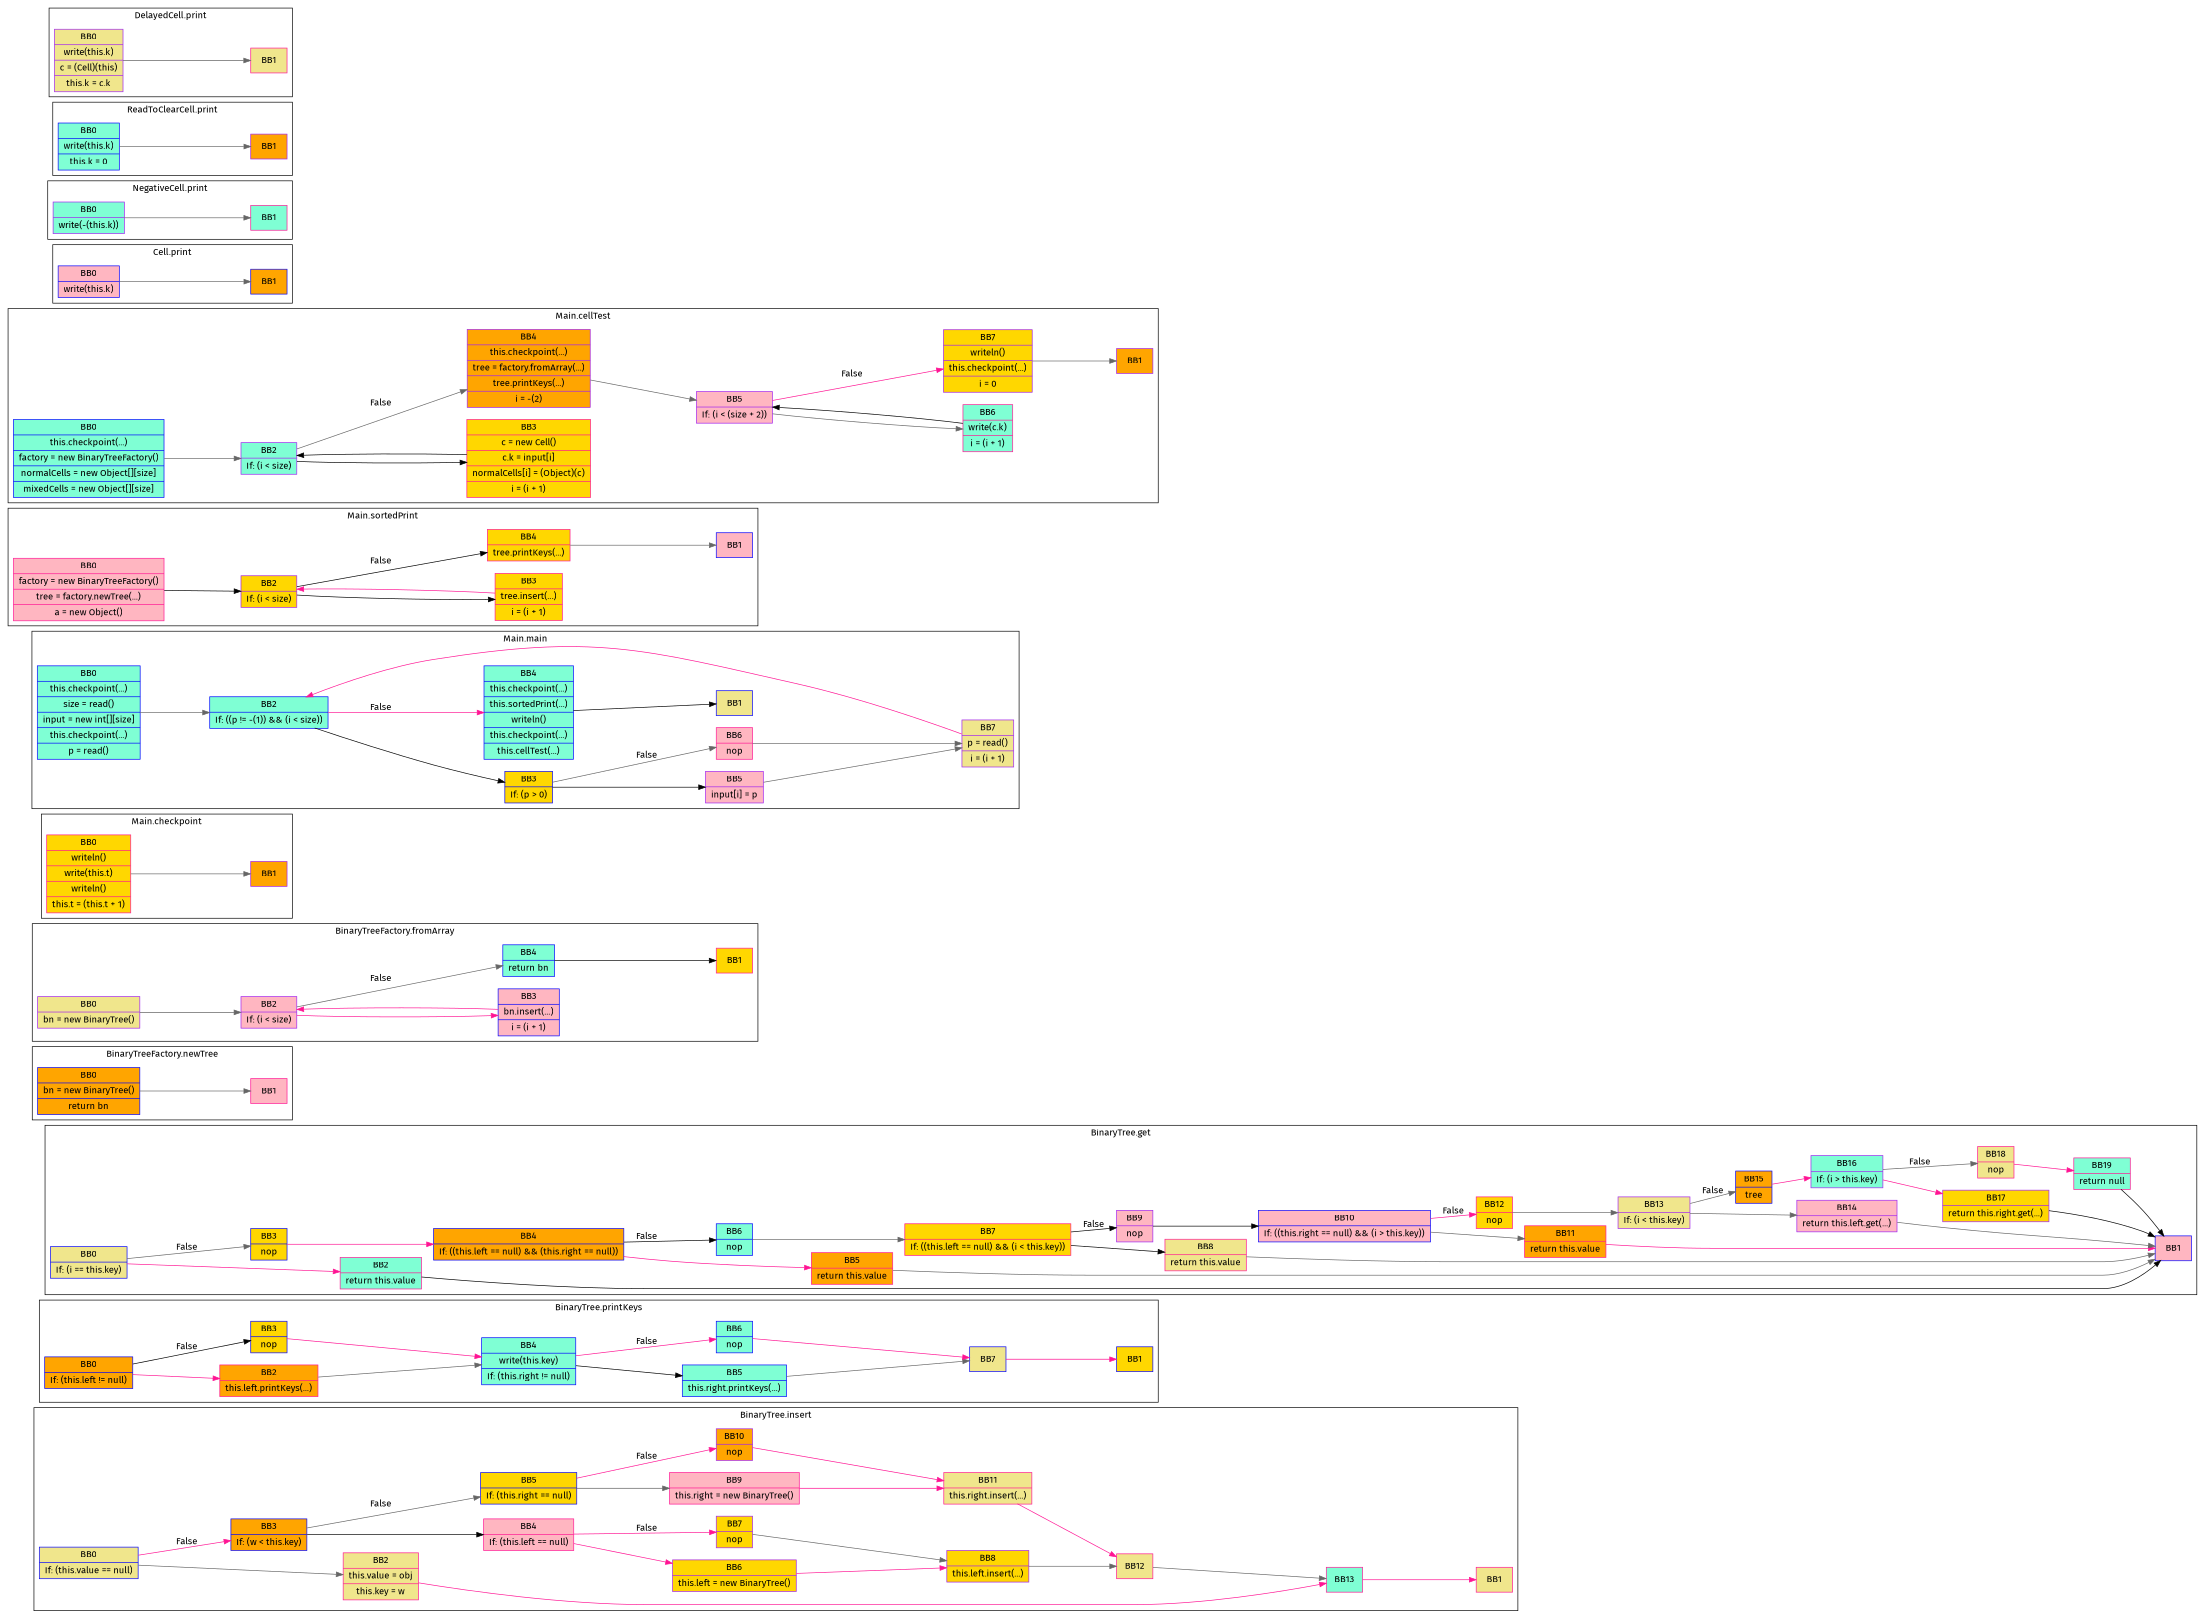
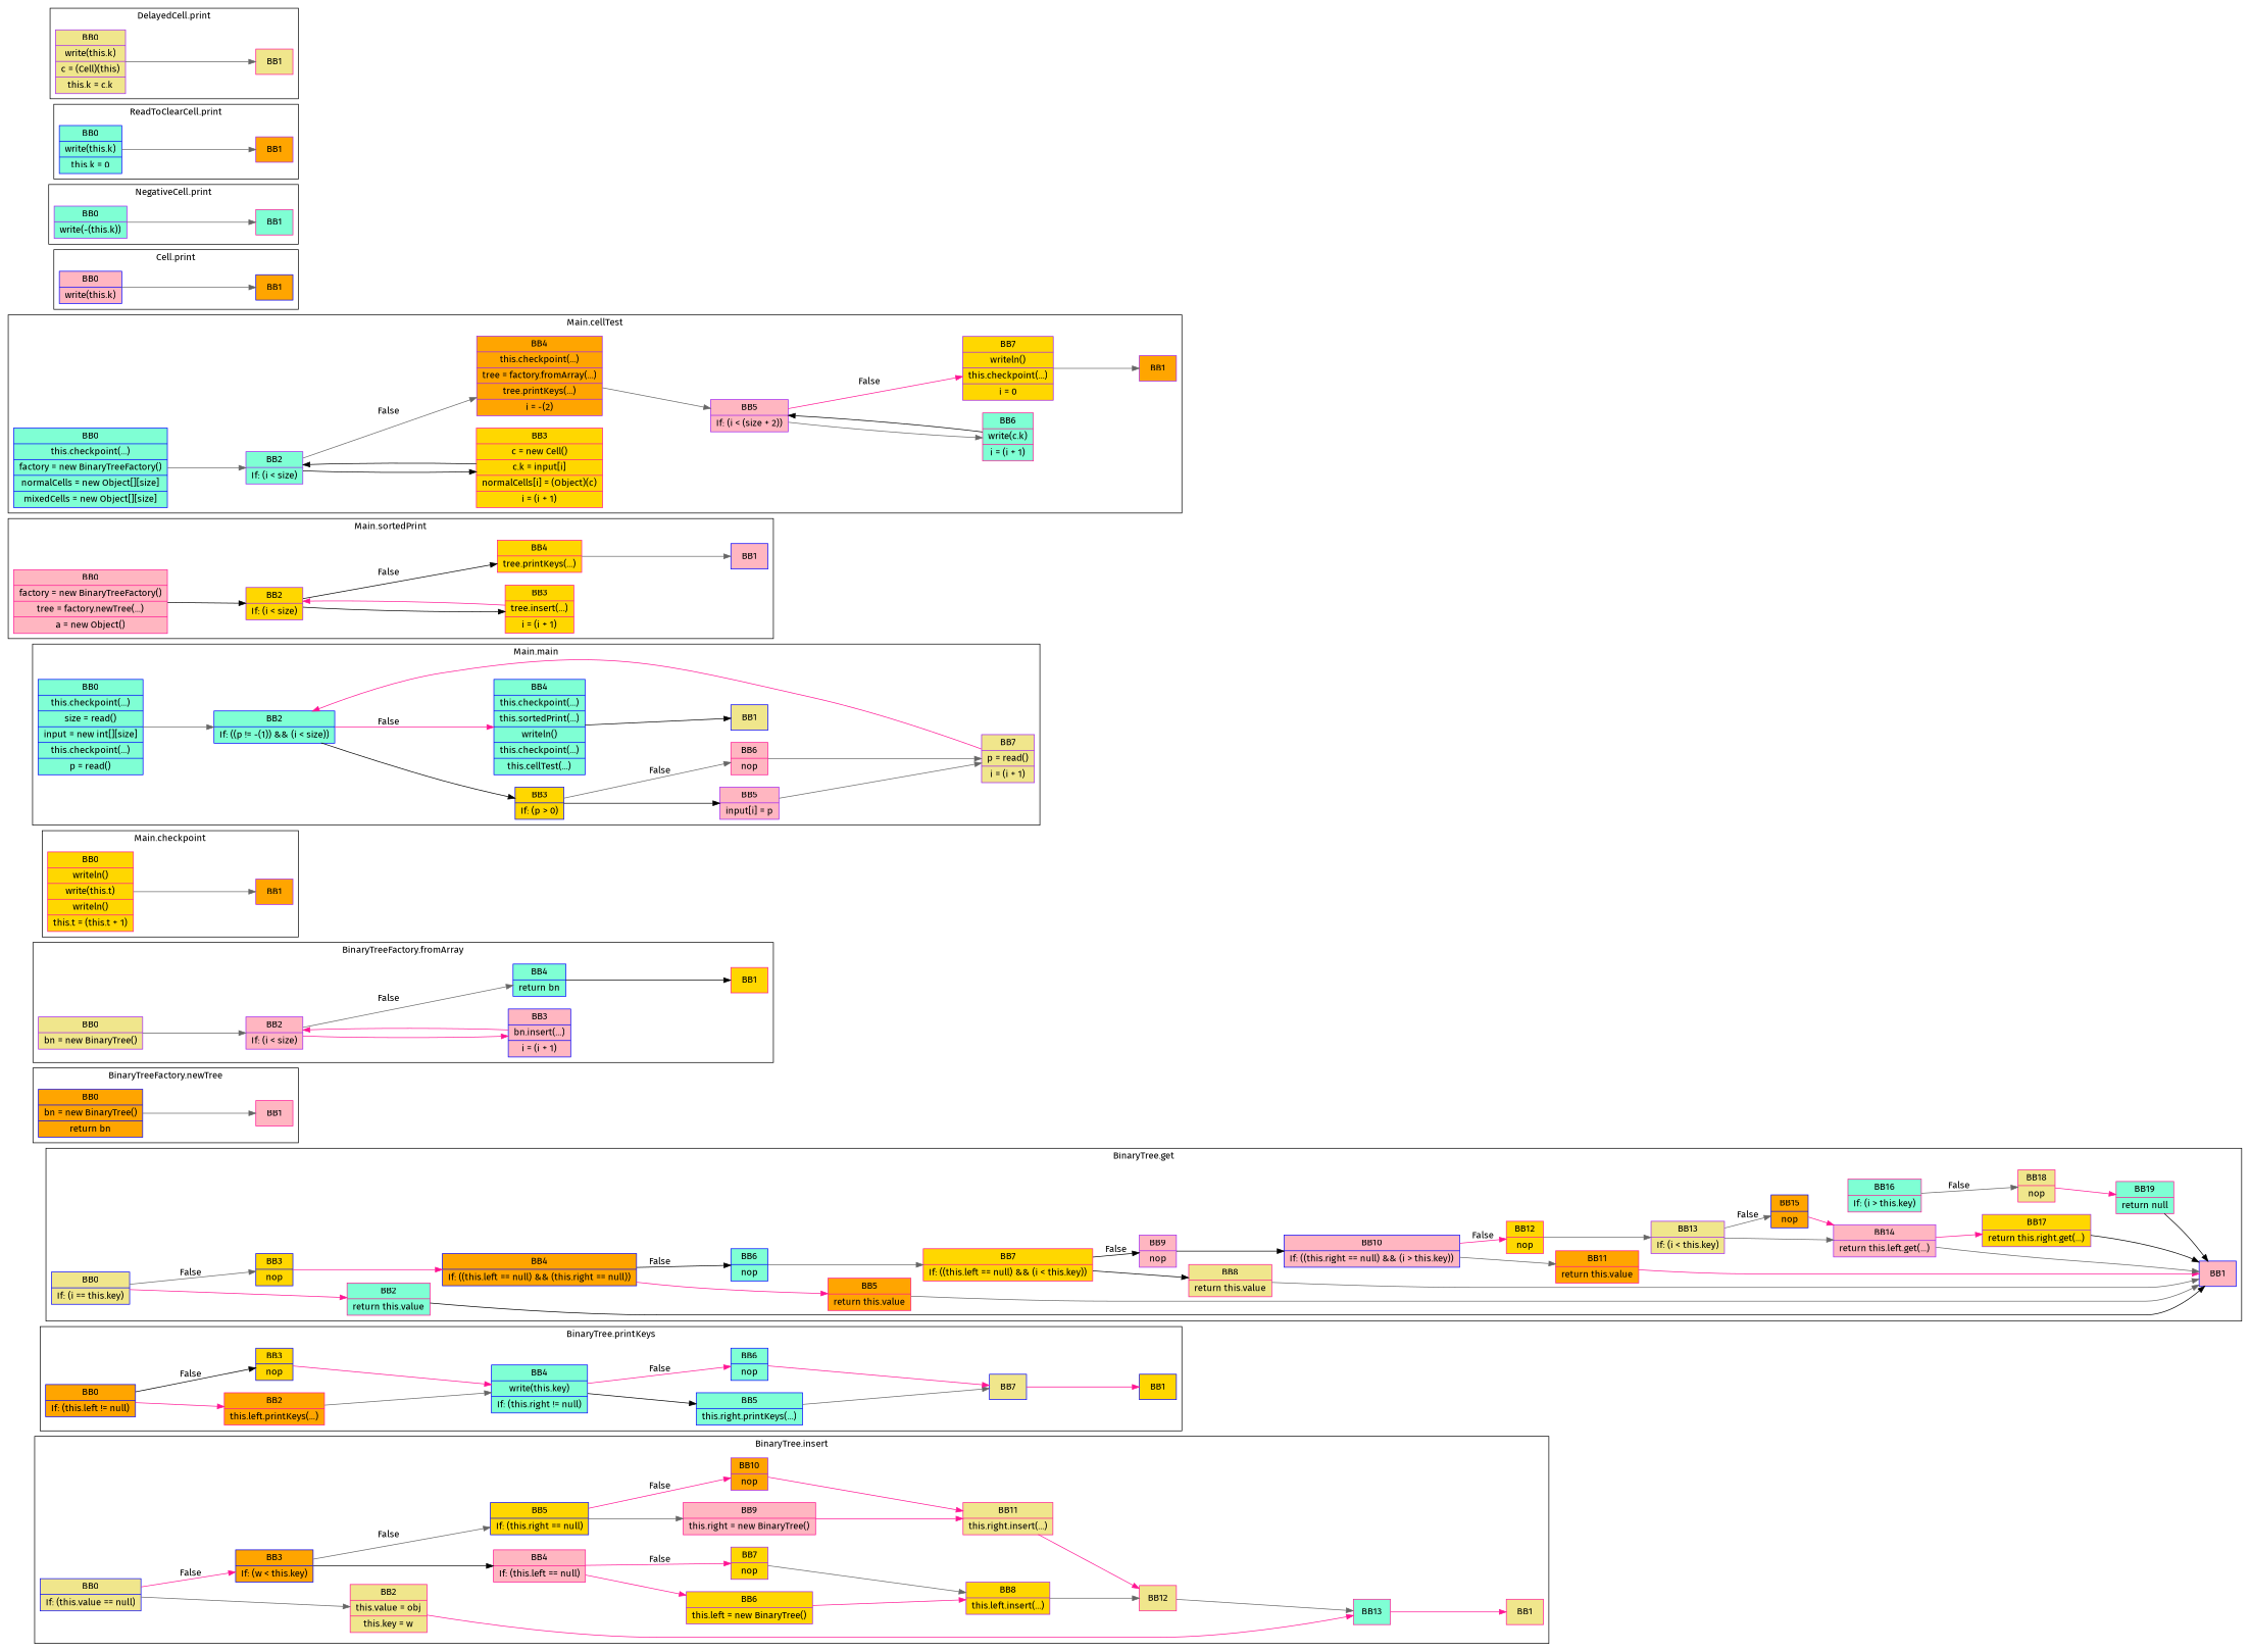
  digraph {
    fontname="Fira Sans"
    rankdir=LR
    node [color=blue fillcolor=aquamarine fontname="Fira Sans" shape=record style=filled]
    edge [color=gray40 fontname="Fira Sans"]
    n1 [fillcolor=khaki label="BB0|If: (this.value == null)"]
    n2 [color=deeppink fillcolor=khaki label="BB2|this.value = obj|this.key = w"]
    n3 [fillcolor=orange label="BB3|If: (w \< this.key)"]
    n4 [color=deeppink label=BB13]
    n5 [color=deeppink fillcolor=lightpink label="BB4|If: (this.left == null)"]
    n6 [fillcolor=gold label="BB5|If: (this.right == null)"]
    n7 [color=deeppink fillcolor=khaki label=BB1]
    n8 [color=purple fillcolor=gold label="BB6|this.left = new BinaryTree()"]
    n9 [color=purple fillcolor=gold label="BB7|nop"]
    n10 [color=deeppink fillcolor=lightpink label="BB9|this.right = new BinaryTree()"]
    n11 [color=purple fillcolor=orange label="BB10|nop"]
    n12 [color=purple fillcolor=gold label="BB8|this.left.insert(...)"]
    n13 [color=deeppink fillcolor=khaki label="BB11|this.right.insert(...)"]
    n14 [color=deeppink fillcolor=khaki label=BB12]
    n15 [fillcolor=orange label="BB0|If: (this.left != null)"]
    n16 [color=deeppink fillcolor=orange label="BB2|this.left.printKeys(...)"]
    n17 [fillcolor=gold label="BB3|nop"]
    n18 [label="BB4|write(this.key)|If: (this.right != null)"]
    n19 [fillcolor=gold label=BB1]
    n20 [label="BB5|this.right.printKeys(...)"]
    n21 [label="BB6|nop"]
    n22 [fillcolor=khaki label=BB7]
    n23 [fillcolor=khaki label="BB0|If: (i == this.key)"]
    n24 [color=deeppink label="BB2|return this.value"]
    n25 [fillcolor=gold label="BB3|nop"]
    n26 [fillcolor=lightpink label=BB1]
    n27 [fillcolor=orange label="BB4|If: ((this.left == null) && (this.right == null))"]
    n28 [color=deeppink fillcolor=orange label="BB5|return this.value"]
    n29 [label="BB6|nop"]
    n30 [color=deeppink fillcolor=gold label="BB7|If: ((this.left == null) && (i \< this.key))"]
    n31 [color=deeppink fillcolor=khaki label="BB8|return this.value"]
    n32 [color=purple fillcolor=lightpink label="BB9|nop"]
    n33 [fillcolor=lightpink label="BB10|If: ((this.right == null) && (i \> this.key))"]
    n34 [color=deeppink fillcolor=orange label="BB11|return this.value"]
    n35 [color=deeppink fillcolor=gold label="BB12|nop"]
    n36 [color=purple fillcolor=khaki label="BB13|If: (i \< this.key)"]
    n37 [color=purple fillcolor=lightpink label="BB14|return this.left.get(...)"]
-   n38 [fillcolor=orange label="BB15|tree"]
-   n39 [color=purple label="BB16|If: (i \> this.key)"]
+   n38 [fillcolor=orange label="BB15|nop"]
+   n39 [color=deeppink label="BB16|If: (i \> this.key)"]
    n40 [color=purple fillcolor=gold label="BB17|return this.right.get(...)"]
    n41 [color=deeppink fillcolor=khaki label="BB18|nop"]
    n42 [color=deeppink label="BB19|return null"]
    n43 [fillcolor=orange label="BB0|bn = new BinaryTree()|return bn"]
    n44 [color=deeppink fillcolor=lightpink label=BB1]
    n45 [color=purple fillcolor=khaki label="BB0|bn = new BinaryTree()"]
    n46 [color=purple fillcolor=lightpink label="BB2|If: (i \< size)"]
    n47 [fillcolor=lightpink label="BB3|bn.insert(...)|i = (i + 1)"]
    n48 [label="BB4|return bn"]
    n49 [color=deeppink fillcolor=gold label=BB1]
    n50 [color=deeppink fillcolor=gold label="BB0|writeln()|write(this.t)|writeln()|this.t = (this.t + 1)"]
    n51 [color=purple fillcolor=orange label=BB1]
    n52 [label="BB0|this.checkpoint(...)|size = read()|input = new int[][size]|this.checkpoint(...)|p = read()"]
    n53 [label="BB2|If: ((p != -(1)) && (i \< size))"]
    n54 [fillcolor=gold label="BB3|If: (p \> 0)"]
    n55 [label="BB4|this.checkpoint(...)|this.sortedPrint(...)|writeln()|this.checkpoint(...)|this.cellTest(...)"]
    n56 [fillcolor=khaki label=BB1]
    n57 [color=purple fillcolor=lightpink label="BB5|input[i] = p"]
    n58 [color=deeppink fillcolor=lightpink label="BB6|nop"]
    n59 [color=purple fillcolor=khaki label="BB7|p = read()|i = (i + 1)"]
    n60 [color=deeppink fillcolor=lightpink label="BB0|factory = new BinaryTreeFactory()|tree = factory.newTree(...)|a = new Object()"]
    n61 [color=purple fillcolor=gold label="BB2|If: (i \< size)"]
    n62 [color=deeppink fillcolor=gold label="BB3|tree.insert(...)|i = (i + 1)"]
    n63 [color=deeppink fillcolor=gold label="BB4|tree.printKeys(...)"]
    n64 [fillcolor=lightpink label=BB1]
    n65 [label="BB0|this.checkpoint(...)|factory = new BinaryTreeFactory()|normalCells = new Object[][size]|mixedCells = new Object[][size]"]
    n66 [color=purple label="BB2|If: (i \< size)"]
    n67 [color=deeppink fillcolor=gold label="BB3|c = new Cell()|c.k = input[i]|normalCells[i] = (Object)(c)|i = (i + 1)"]
    n68 [color=purple fillcolor=orange label="BB4|this.checkpoint(...)|tree = factory.fromArray(...)|tree.printKeys(...)|i = -(2)"]
    n69 [color=purple fillcolor=orange label=BB1]
    n70 [color=purple fillcolor=lightpink label="BB5|If: (i \< (size + 2))"]
    n71 [color=deeppink label="BB6|write(c.k)|i = (i + 1)"]
    n72 [color=purple fillcolor=gold label="BB7|writeln()|this.checkpoint(...)|i = 0"]
    n73 [fillcolor=lightpink label="BB0|write(this.k)"]
    n74 [fillcolor=orange label=BB1]
    n75 [color=purple label="BB0|write(-(this.k))"]
    n76 [color=deeppink label=BB1]
    n77 [label="BB0|write(this.k)|this.k = 0"]
    n78 [color=purple fillcolor=orange label=BB1]
    n79 [color=purple fillcolor=khaki label="BB0|write(this.k)|c = (Cell)(this)|this.k = c.k"]
    n80 [color=deeppink fillcolor=khaki label=BB1]
    subgraph cluster_1 {
      label="BinaryTree.insert"
      n1
      n2
      n3
      n4
      n5
      n6
      n7
      n8
      n9
      n10
      n11
      n12
      n13
      n14
    }
    subgraph cluster_2 {
      label="BinaryTree.printKeys"
      n15
      n16
      n17
      n18
      n19
      n20
      n21
      n22
    }
    subgraph cluster_3 {
      label="BinaryTree.get"
      n23
      n24
      n25
      n26
      n27
      n28
      n29
      n30
      n31
      n32
      n33
      n34
      n35
      n36
      n37
      n38
      n39
      n40
      n41
      n42
    }
    subgraph cluster_4 {
      label="BinaryTreeFactory.newTree"
      n43
      n44
    }
    subgraph cluster_5 {
      label="BinaryTreeFactory.fromArray"
      n45
      n46
      n47
      n48
      n49
    }
    subgraph cluster_6 {
      label="Main.checkpoint"
      n50
      n51
    }
    subgraph cluster_7 {
      label="Main.main"
      n52
      n53
      n54
      n55
      n56
      n57
      n58
      n59
    }
    subgraph cluster_8 {
      label="Main.sortedPrint"
      n60
      n61
      n62
      n63
      n64
    }
    subgraph cluster_9 {
      label="Main.cellTest"
      n65
      n66
      n67
      n68
      n69
      n70
      n71
      n72
    }
    subgraph cluster_10 {
      label="Cell.print"
      n73
      n74
    }
    subgraph cluster_11 {
      label="NegativeCell.print"
      n75
      n76
    }
    subgraph cluster_12 {
      label="ReadToClearCell.print"
      n77
      n78
    }
    subgraph cluster_13 {
      label="DelayedCell.print"
      n79
      n80
    }
    n1 -> n2
    n1 -> n3 [color=deeppink label=False]
    n2 -> n4 [color=deeppink]
    n3 -> n5 [color=black]
    n3 -> n6 [label=False]
    n4 -> n7 [color=deeppink]
    n5 -> n8 [color=deeppink]
    n5 -> n9 [color=deeppink label=False]
    n6 -> n10
    n6 -> n11 [color=deeppink label=False]
    n8 -> n12 [color=deeppink]
    n9 -> n12
    n10 -> n13 [color=deeppink]
    n11 -> n13 [color=deeppink]
    n12 -> n14
    n13 -> n14 [color=deeppink]
    n14 -> n4
    n15 -> n16 [color=deeppink]
    n15 -> n17 [color=black label=False]
    n16 -> n18
    n17 -> n18 [color=deeppink]
    n18 -> n20 [color=black]
    n18 -> n21 [color=deeppink label=False]
    n20 -> n22
    n21 -> n22 [color=deeppink]
    n22 -> n19 [color=deeppink]
    n23 -> n24 [color=deeppink]
    n23 -> n25 [label=False]
    n24 -> n26 [color=black]
    n25 -> n27 [color=deeppink]
    n27 -> n28 [color=deeppink]
    n27 -> n29 [color=black label=False]
    n28 -> n26
    n29 -> n30
    n30 -> n31 [color=black]
    n30 -> n32 [color=black label=False]
    n31 -> n26
    n32 -> n33 [color=black]
    n33 -> n34
    n33 -> n35 [color=deeppink label=False]
    n34 -> n26 [color=deeppink]
    n35 -> n36
    n36 -> n37
    n36 -> n38 [label=False]
    n37 -> n26
-   n38 -> n39 [color=deeppink]
-   n39 -> n40 [color=deeppink]
+   n38 -> n37 [color=deeppink]
+   n37 -> n40 [color=deeppink]
    n39 -> n41 [label=False]
    n40 -> n26 [color=black]
    n41 -> n42 [color=deeppink]
    n42 -> n26 [color=black]
    n43 -> n44
    n45 -> n46
    n46 -> n47 [color=deeppink]
    n46 -> n48 [label=False]
    n47 -> n46 [color=deeppink]
    n48 -> n49 [color=black]
    n50 -> n51
    n52 -> n53
    n53 -> n54 [color=black]
    n53 -> n55 [color=deeppink label=False]
    n54 -> n57 [color=black]
    n54 -> n58 [label=False]
    n55 -> n56 [color=black]
    n57 -> n59
    n58 -> n59
    n59 -> n53 [color=deeppink]
    n60 -> n61 [color=black]
    n61 -> n62 [color=black]
    n61 -> n63 [color=black label=False]
    n62 -> n61 [color=deeppink]
    n63 -> n64
    n65 -> n66
    n66 -> n67 [color=black]
    n66 -> n68 [label=False]
    n67 -> n66 [color=black]
    n68 -> n70
    n70 -> n71
    n70 -> n72 [color=deeppink label=False]
    n71 -> n70 [color=black]
    n72 -> n69
    n73 -> n74
    n75 -> n76
    n77 -> n78
    n79 -> n80
  }
